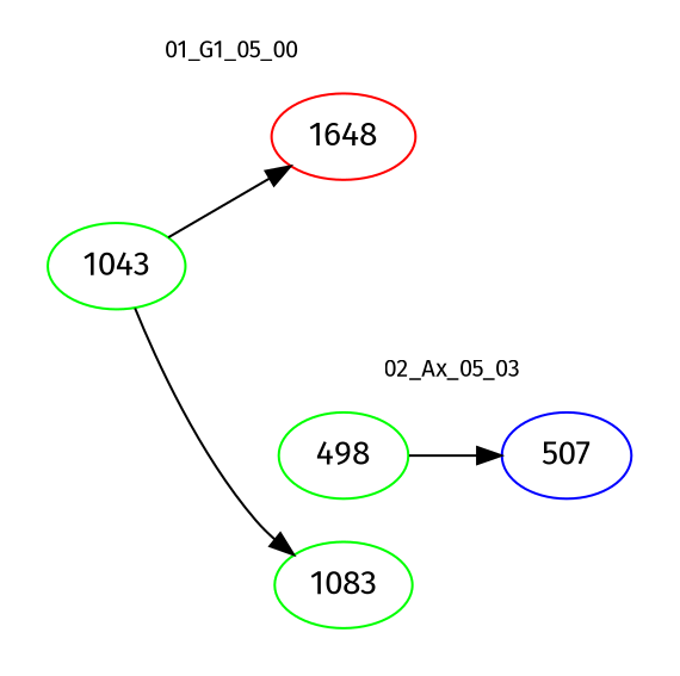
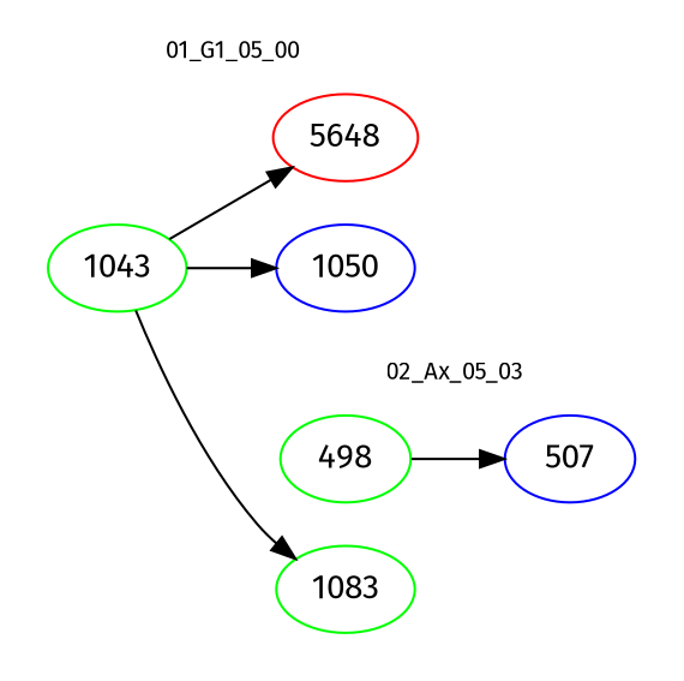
  digraph {
    fontname="Fira Sans"
    rankdir=LR
    node [color=green fontname="Fira Sans"]
    edge [color=black fontname="Fira Sans"]
    n1 [label=498]
    n2 [color=blue label=507]
    n3 [label=1083]
    n4 [label=1043]
-   n6 [color=red label=1648]
+   n5 [color=blue label=1050]
+   n6 [color=red label=5648]
    subgraph cluster_1 {
      color=white
      fontsize=10
      label="02_Ax_05_03"
      n1
      n2
      n3
    }
    subgraph cluster_2 {
      color=white
      fontsize=10
      label="01_G1_05_00"
      n4
+     n5
      n6
    }
    n1 -> n2
    n4 -> n3
+   n4 -> n5
    n4 -> n6
  }
